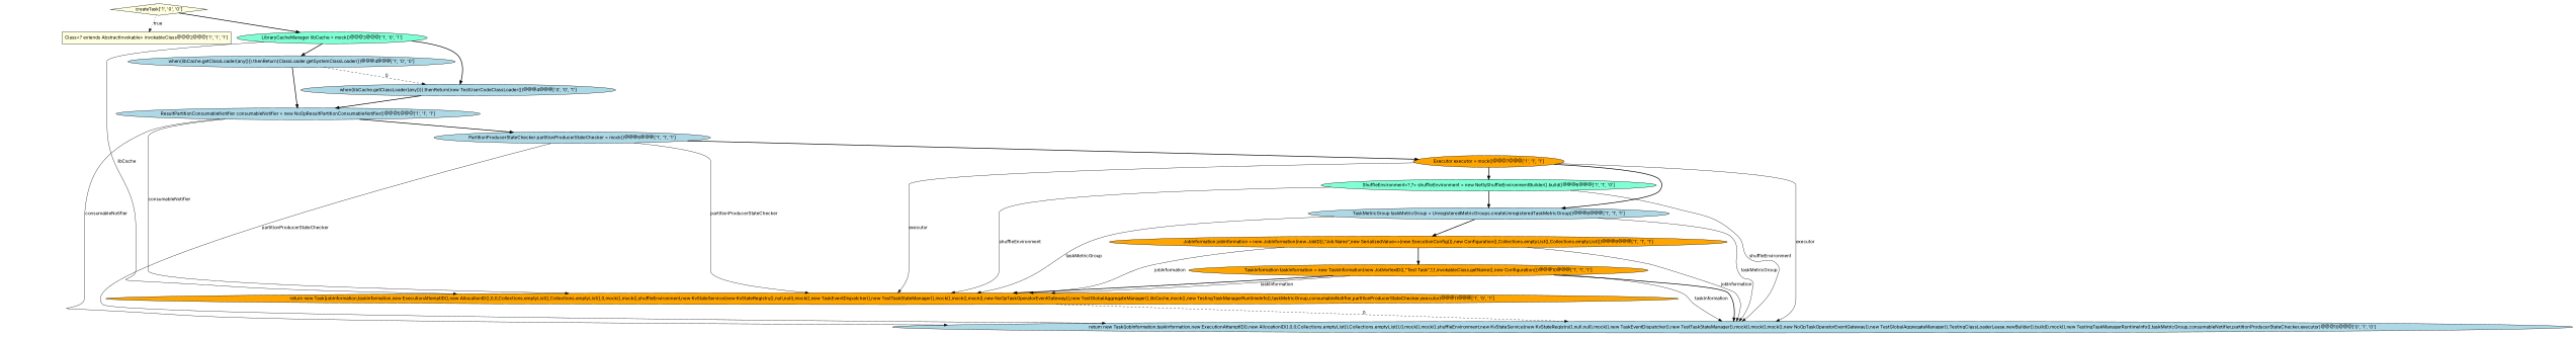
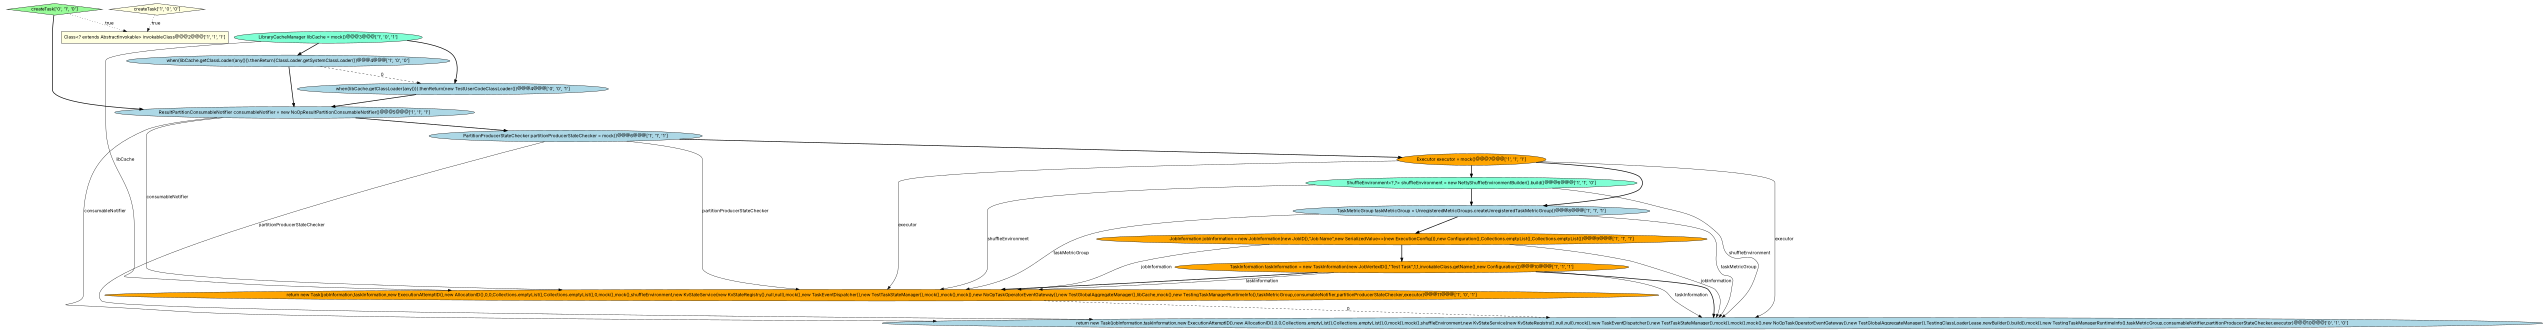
  digraph {
    fontname=Inter
    node [fillcolor=lightblue fontname=Inter shape=ellipse style=filled]
    edge [fontname=Inter style=bold]
    n1 [label="when(libCache.getClassLoader(any())).thenReturn(new TestUserCodeClassLoader())@@@4@@@['0', '0', '1']"]
    n2 [label="ResultPartitionConsumableNotifier consumableNotifier = new NoOpResultPartitionConsumableNotifier()@@@5@@@['1', '1', '1']"]
    n3 [label="PartitionProducerStateChecker partitionProducerStateChecker = mock()@@@6@@@['1', '1', '1']"]
    n4 [label="return new Task(jobInformation,taskInformation,new ExecutionAttemptID(),new AllocationID(),0,0,Collections.emptyList(),Collections.emptyList(),0,mock(),mock(),shuffleEnvironment,new KvStateService(new KvStateRegistry(),null,null),mock(),new TaskEventDispatcher(),new TestTaskStateManager(),mock(),mock(),mock(),new NoOpTaskOperatorEventGateway(),new TestGlobalAggregateManager(),TestingClassLoaderLease.newBuilder().build(),mock(),new TestingTaskManagerRuntimeInfo(),taskMetricGroup,consumableNotifier,partitionProducerStateChecker,executor)@@@10@@@['0', '1', '0']"]
    n5 [fillcolor=orange label="return new Task(jobInformation,taskInformation,new ExecutionAttemptID(),new AllocationID(),0,0,Collections.emptyList(),Collections.emptyList(),0,mock(),mock(),shuffleEnvironment,new KvStateService(new KvStateRegistry(),null,null),mock(),new TaskEventDispatcher(),new TestTaskStateManager(),mock(),mock(),mock(),new NoOpTaskOperatorEventGateway(),new TestGlobalAggregateManager(),libCache,mock(),new TestingTaskManagerRuntimeInfo(),taskMetricGroup,consumableNotifier,partitionProducerStateChecker,executor)@@@11@@@['1', '0', '1']"]
    n6 [fillcolor=aquamarine label="LibraryCacheManager libCache = mock()@@@3@@@['1', '0', '1']"]
    n7 [label="when(libCache.getClassLoader(any())).thenReturn(ClassLoader.getSystemClassLoader())@@@4@@@['1', '0', '0']"]
    n8 [fillcolor=lightyellow label="Class<? extends AbstractInvokable> invokableClass@@@2@@@['1', '1', '1']" shape=box]
    n9 [fillcolor=orange label="Executor executor = mock()@@@7@@@['1', '1', '1']"]
    n10 [fillcolor=aquamarine label="ShuffleEnvironment<?,?> shuffleEnvironment = new NettyShuffleEnvironmentBuilder().build()@@@6@@@['1', '1', '0']"]
    n11 [label="TaskMetricGroup taskMetricGroup = UnregisteredMetricGroups.createUnregisteredTaskMetricGroup()@@@8@@@['1', '1', '1']"]
    n12 [fillcolor=orange label="JobInformation jobInformation = new JobInformation(new JobID(),\"Job Name\",new SerializedValue<>(new ExecutionConfig()),new Configuration(),Collections.emptyList(),Collections.emptyList())@@@9@@@['1', '1', '1']"]
+   n13 [fillcolor=palegreen label="createTask['0', '1', '0']" shape=diamond]
    n14 [fillcolor=orange label="TaskInformation taskInformation = new TaskInformation(new JobVertexID(),\"Test Task\",1,1,invokableClass.getName(),new Configuration())@@@10@@@['1', '1', '1']"]
    n15 [fillcolor=lightyellow label="createTask['1', '0', '0']" shape=diamond]
    n1 -> n2
    n2 -> n3
    n2 -> n4 [label=consumableNotifier style=solid]
    n2 -> n5 [label=consumableNotifier style=solid]
    n3 -> n4 [label=partitionProducerStateChecker style=solid]
    n3 -> n5 [label=partitionProducerStateChecker style=solid]
    n3 -> n9
    n5 -> n4 [label=0 style=dashed]
    n6 -> n1
    n6 -> n5 [label=libCache style=solid]
    n6 -> n7
    n7 -> n1 [label=0 style=dashed]
    n7 -> n2
    n9 -> n4 [label=executor style=solid]
    n9 -> n5 [label=executor style=solid]
    n9 -> n10
    n9 -> n11
    n10 -> n4 [label=shuffleEnvironment style=solid]
    n10 -> n5 [label=shuffleEnvironment style=solid]
    n10 -> n11
    n11 -> n4 [label=taskMetricGroup style=solid]
    n11 -> n5 [label=taskMetricGroup style=solid]
    n11 -> n12
    n12 -> n4 [label=jobInformation style=solid]
    n12 -> n5 [label=jobInformation style=solid]
    n12 -> n14
+   n13 -> n2
+   n13 -> n8 [label=true style=dotted]
    n14 -> n4 [label=taskInformation style=solid]
    n14 -> n4
    n14 -> n5
    n14 -> n5 [label=taskInformation style=solid]
-   n15 -> n6
    n15 -> n8 [label=true style=dotted]
  }
